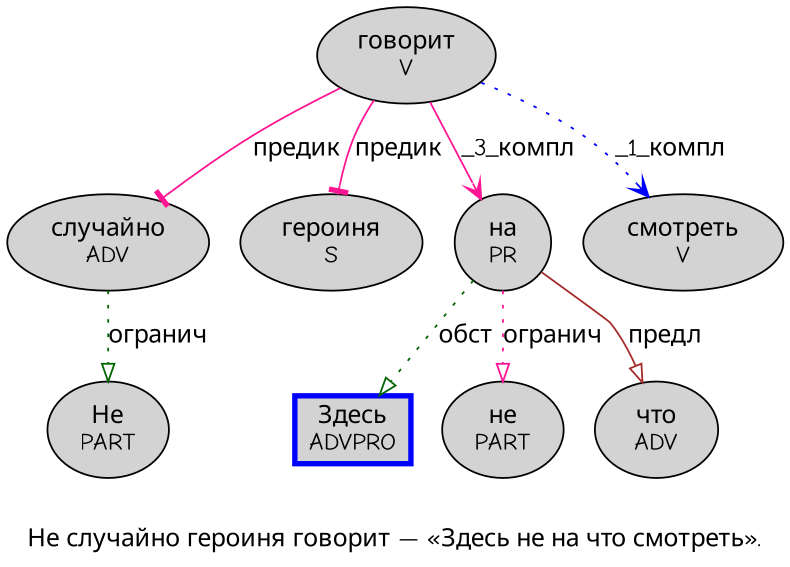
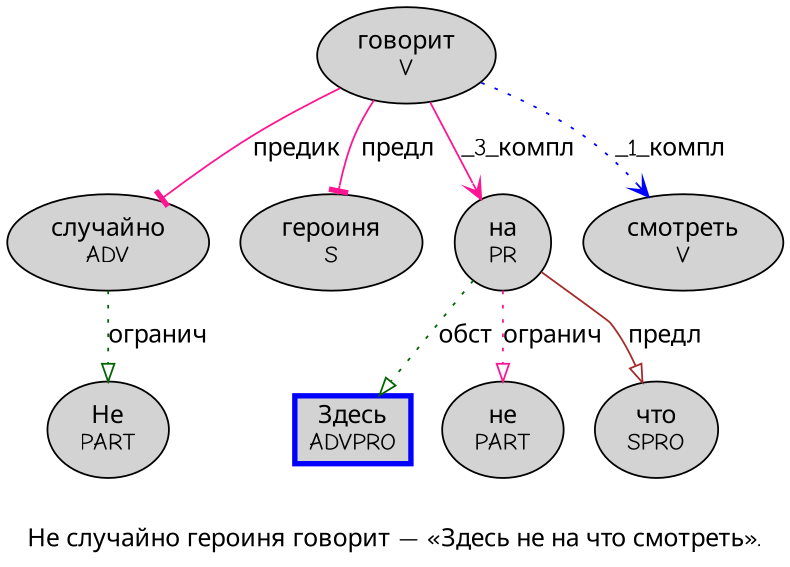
  digraph {
    fontname="Comic Neue"
    label="Не случайно героиня говорит — «Здесь не на что смотреть»."
    node [fillcolor=lightgray fontname="Comic Neue" penwidth=1 shape=ellipse style=filled]
    edge [arrowhead=onormal color=deeppink fontname="Comic Neue" style=dotted]
    n1 [label="Не\nPART"]
    n2 [label="случайно\nADV"]
    n3 [label="героиня\nS"]
    n4 [label="говорит\nV"]
    n5 [label="на\nPR"]
    n6 [label="смотреть\nV"]
    n7 [color=blue label="Здесь\nADVPRO" penwidth=3 shape=box]
    n8 [label="не\nPART"]
-   n9 [label="что\nADV"]
+   n9 [label="что\nSPRO"]
    n2 -> n1 [color=darkgreen label="огранич"]
    n4 -> n2 [arrowhead=tee label="предик" style=solid]
-   n4 -> n3 [arrowhead=tee label="предик" style=solid]
+   n4 -> n3 [arrowhead=tee label="предл" style=solid]
    n4 -> n5 [arrowhead=vee label="_3_компл" style=solid]
    n4 -> n6 [arrowhead=vee color=blue label="_1_компл"]
    n5 -> n7 [color=darkgreen label="обст"]
    n5 -> n8 [label="огранич"]
    n5 -> n9 [color=brown label="предл" style=solid]
  }
